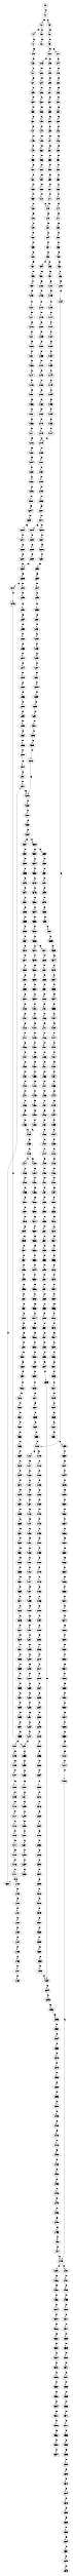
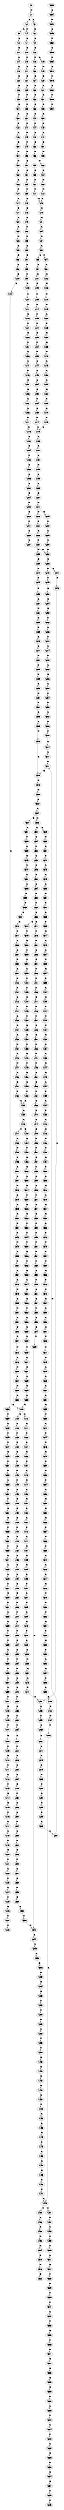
  strict digraph {
    S0
    S1
    S2
    S3
    S4
    S5
    S6
    S7
    S8
    S9
    S10
    S11
    S12
    S13
    S14
    S15
    S16
    S17
    S18
    S19
    S20
    S21
    S22
    S23
    S24
    S25
    S26
    S27
    S28
    S29
    S30
    S31
    S32
    S33
    S34
    S35
    S36
    S37
    S38
    S39
    S40
    S41
    S42
    S43
    S44
    S45
    S46
    S47
    S48
    S49
    S50
    S51
    S52
    S53
    S54
    S55
    S56
    S57
    S58
    S59
    S60
    S61
    S62
    S63
    S64
    S65
    S66
    S67
    S68
    S69
    S70
    S71
    S72
    S73
    S74
    S75
    S76
    S77
    S78
    S79
    S80
    S81
    S82
    S83
    S84
    S85
    S86
    S87
    S88
    S89
    S90
    S91
    S92
    S93
    S94
    S95
    S96
    S97
    S98
    S99
    S100
    S101
    S102
    S103
    S104
    S105
    S106
    S107
    S108
    S109
    S110
    S111
    S112
    S113
    S114
    S115
    S116
    S117
    S118
    S119
    S120
    S121
    S122
    S123
    S124
    S125
    S126
    S127
    S128
    S129
    S130
    S131
    S132
    S133
    S134
    S135
    S136
    S137
    S138
    S139
    S140
    S141
    S142
    S143
    S144
    S145
    S146
    S147
    S148
    S149
    S150
    S151
    S152
    S153
    S154
    S155
    S156
    S157
    S158
    S159
    S160
    S161
    S162
    S163
    S164
    S165
    S166
    S167
    S168
    S169
    S170
    S171
    S172
    S173
    S174
    S175
    S176
    S177
    S178
    S179
    S180
    S181
    S182
    S183
    S184
    S185
    S186
    S187
    S188
    S189
    S190
    S191
    S192
    S193
    S194
    S195
    S196
    S197
    S198
    S199
    S200
    S201
    S202
    S203
    S204
    S205
    S206
    S207
    S208
    S209
    S210
    S211
    S212
    S213
    S214
    S215
    S216
    S217
    S218
    S219
    S220
    S221
    S222
    S223
    S224
    S225
    S226
    S227
    S228
    S229
    S230
    S231
    S232
    S233
    S234
    S235
    S236
    S237
    S238
    S239
    S240
    S241
    S242
    S243
    S244
    S245
    S246
    S247
    S248
    S249
    S250
    S251
    S252
    S253
    S254
    S255
    S256
    S257
    S258
    S259
    S260
    S261
    S262
    S263
    S264
    S265
    S266
    S267
    S268
    S269
    S270
    S271
    S272
    S273
    S274
    S275
    S276
    S277
    S278
    S279
    S280
    S281
    S282
    S283
    S284
    S285
    S286
    S287
    n289 [label=S788]
    S289
    S290
    S291
    S292
    S293
    S294
    S295
    S296
    S297
    S298
    S299
    S300
    S301
    S302
    S303
    S304
    S305
    S306
    S307
    S308
    S309
    S310
    S311
    S312
    S313
    S314
    S315
    S316
    S317
    S318
    S319
    S320
    S321
    S322
    S323
    S324
    S325
    S326
    S327
    S328
    S329
    S330
    S331
    S332
    S333
    S334
    S335
    S336
    S337
    S338
    S339
    S340
    S341
    S342
    S343
    S344
    S345
    S346
    S347
    S348
    S349
    S350
    S351
    S352
    S353
    S354
    S355
    S356
    S357
    S358
    S359
    S360
    S361
    S362
    S363
    S364
    S365
    S366
    S367
    S368
    S369
    S370
    S371
    S372
    S373
    S374
    S375
    S376
    S377
    S378
    S379
    S380
    S381
    S382
    S383
    S384
    S385
    S386
    S387
    S388
    S389
    S390
    S391
    S392
    S393
    S394
    S395
    S396
    S397
    S398
    S399
    S400
    S401
    S402
    S403
    S404
    S405
    S406
    S407
    S408
    S409
    S410
    S411
    S412
    S413
    S414
    S415
    S416
    S417
    S418
    S419
    S420
    S421
    S422
    S423
    S424
    S425
    S426
    S427
    S428
    S429
    S430
    S431
    S432
    S433
    S434
    S435
    S436
    S437
    S438
    S439
    S440
    S441
    S442
    S443
    S444
    S445
    S446
    S447
    S448
    S449
    S450
    S451
    S452
    S453
    S454
    S455
    S456
    S457
    S458
    S459
    S460
    S461
    S462
    S463
    S464
    S465
    S466
    S467
    S468
    S469
    S470
    S471
    S472
    S473
    S474
    S475
    S476
    S477
    S478
    S479
    S480
    S481
    S482
    S483
    S484
    S485
    S486
    S487
    S488
    S489
    S490
    S491
    S492
    S493
    S494
    S495
    S496
    S497
    S498
    S499
    S500
    S501
    S502
    S503
    S504
    S505
    S506
    S507
    S508
    S509
    S510
    S511
    S512
    S513
    S514
    S515
    S516
    S517
    S518
    S519
    S520
    S521
    S522
    S523
    S524
    S525
    S526
    S527
    S528
    S529
    S530
    S531
    S532
    S533
    S534
    S535
    S536
    S537
    S538
    S539
    S540
    S541
    S542
    S543
    S544
    S545
    S546
    S547
    S548
    S549
    S550
    S551
    S552
    S553
    S554
    S555
    S556
    S557
    S558
    S559
    S560
    S561
    S562
    S563
    S564
    S565
    S566
    S567
    S568
    S569
    S570
    S571
    S572
    S573
    S574
    S575
    S576
    S577
    S578
    S579
    S580
    S581
    S582
    S583
    S584
    S585
    S586
    S587
    S588
    S589
    S590
    S591
    S592
    S593
    S594
    S595
    S596
    S597
    S598
    S599
    S600
    S601
    S602
    S603
    S604
    S605
    S606
    S607
    S608
    S609
    S610
    S611
    S612
    S613
    S614
    S615
    S616
    S617
    S618
    S619
    S620
    S621
    S622
    S623
    S624
    S625
    S626
    S627
    S628
    S629
    S630
    S631
    S632
    S633
    S634
    S635
    S636
    S637
    S638
    S639
    S640
    S641
    S642
    S643
    S644
    S645
    S646
    S647
    S648
    S649
    S650
    S651
    S652
    S653
    S654
    S655
    S656
    S657
    S658
    S659
    S660
    S661
    S662
    S663
    S664
    S665
    S666
    S667
    S668
    S669
    S670
    S671
    S672
    S673
    S674
    S675
    S676
    S677
    S678
    S679
    S680
    S681
    S682
    S683
    S684
    S685
    S686
    S687
    S688
    S689
    S690
    S691
    S692
    S693
    S694
    S695
    S696
    S697
    S698
    S699
    S700
    S701
    S702
    S703
    S704
    S705
    S706
    S707
    S708
    S709
    S710
    S711
    S712
    S713
    S714
    S715
    S716
    S717
    S718
    S719
    S720
    S721
    S722
    S723
    S724
    S725
    S726
    S727
    S728
    S0 -> S1 [label=A]
    S1 -> S2 [label=G]
    S1 -> S3 [label=C]
    S2 -> S4 [label=A]
    S2 -> S5 [label=C]
    S3 -> S6 [label=G]
    S4 -> S7 [label=C]
    S5 -> S8 [label=C]
    S6 -> S9 [label=C]
    S7 -> S10 [label=G]
    S8 -> S11 [label=G]
    S9 -> S12 [label=G]
    S10 -> S13 [label=T]
    S11 -> S14 [label=C]
    S12 -> S15 [label=C]
    S12 -> S16 [label=T]
    S13 -> S17 [label=G]
    S14 -> S18 [label=C]
    S15 -> S19 [label=A]
    S16 -> S20 [label=A]
    S17 -> S21 [label=G]
    S18 -> S22 [label=G]
    S19 -> S23 [label=G]
    S20 -> S24 [label=G]
    S21 -> S25 [label=G]
    S22 -> S26 [label=G]
    S23 -> S27 [label=C]
    S24 -> S28 [label=C]
    S25 -> S29 [label=T]
    S26 -> S30 [label=T]
    S27 -> S31 [label=C]
    S28 -> S32 [label=C]
    S29 -> S33 [label=A]
    S30 -> S34 [label=G]
    S31 -> S35 [label=G]
    S32 -> S36 [label=G]
    S33 -> S37 [label=C]
    S34 -> S38 [label=G]
    S35 -> S39 [label=G]
    S36 -> S40 [label=C]
    S37 -> S41 [label=T]
    S38 -> S42 [label=T]
    S39 -> S43 [label=T]
    S40 -> S44 [label=T]
    S41 -> S45 [label=A]
    S42 -> S46 [label=G]
    S43 -> S47 [label=G]
    S44 -> S48 [label=G]
    S45 -> S49 [label=T]
    S46 -> S50 [label=G]
    S47 -> S51 [label=G]
    S48 -> S52 [label=G]
    S49 -> S53 [label=T]
    S50 -> S54 [label=A]
    S51 -> S55 [label=A]
    S52 -> S56 [label=A]
    S53 -> S57 [label=G]
    S54 -> S58 [label=A]
-   S55 -> S59 [label=A]
    S56 -> S60 [label=A]
    S57 -> S61 [label=G]
    S58 -> S62 [label=C]
    S59 -> S63 [label=G]
    S60 -> S64 [label=G]
    S61 -> S65 [label=A]
    S62 -> S66 [label=C]
    S63 -> S67 [label=A]
    S64 -> S68 [label=A]
    S65 -> S69 [label=A]
    S66 -> S70 [label=T]
    S67 -> S71 [label=A]
    S68 -> S72 [label=A]
    S69 -> S73 [label=C]
    S70 -> S74 [label=C]
    S71 -> S75 [label=C]
    S72 -> S75 [label=C]
    S73 -> S76 [label=G]
    S74 -> S77 [label=G]
    S75 -> S78 [label=G]
    S76 -> S79 [label=G]
    S77 -> S80 [label=G]
    S78 -> S81 [label=G]
    S79 -> S82 [label=T]
    S80 -> S83 [label=C]
    S81 -> S84 [label=C]
    S82 -> S85 [label=A]
    S83 -> S86 [label=A]
    S84 -> S87 [label=A]
    S85 -> S88 [label=C]
    S86 -> S89 [label=C]
    S87 -> S90 [label=C]
    S88 -> S91 [label=G]
    S89 -> S92 [label=G]
    S90 -> S93 [label=C]
    S90 -> S94 [label=T]
    S91 -> S95 [label=A]
    S92 -> S96 [label=C]
    S93 -> S97 [label=G]
    S94 -> S98 [label=G]
    S95 -> S99 [label=A]
    S96 -> S100 [label=G]
    S97 -> S101 [label=G]
    S98 -> S102 [label=G]
    S99 -> S103 [label=G]
    S100 -> S104 [label=C]
    S101 -> S105 [label=G]
    S102 -> S106 [label=G]
    S103 -> S107 [label=A]
    S104 -> S108 [label=G]
    S105 -> S109 [label=A]
    S106 -> S110 [label=A]
    S107 -> S111 [label=A]
    S108 -> S112 [label=C]
    S108 -> S113 [label=G]
    S109 -> S114 [label=A]
    S110 -> S115 [label=A]
    S111 -> S116 [label=G]
    S112 -> S117 [label=G]
    S113 -> S118 [label=C]
    S114 -> S119 [label=T]
    S115 -> S120 [label=C]
    S116 -> S121 [label=T]
    S117 -> S122 [label=T]
    S118 -> S123 [label=T]
    S119 -> S124 [label=T]
    S120 -> S125 [label=T]
    S121 -> S126 [label=G]
    S122 -> S127 [label=C]
    S123 -> S128 [label=G]
    S124 -> S129 [label=G]
    S125 -> S130 [label=G]
    S126 -> S131 [label=T]
    S127 -> S132 [label=G]
    S128 -> S133 [label=G]
    S129 -> S134 [label=A]
    S130 -> S135 [label=G]
    S131 -> S136 [label=C]
    S132 -> S137 [label=A]
    S133 -> S138 [label=A]
    S134 -> S139 [label=A]
    S135 -> S140 [label=A]
    S136 -> S141 [label=C]
    S137 -> S142 [label=C]
    S138 -> S143 [label=A]
    S139 -> S144 [label=C]
    S140 -> S145 [label=C]
    S141 -> S146 [label=T]
    S142 -> S147 [label=G]
    S143 -> S148 [label=T]
    S144 -> S149 [label=C]
    S145 -> S150 [label=C]
    S146 -> S151 [label=G]
    S147 -> S152 [label=C]
    S148 -> S153 [label=G]
    S149 -> S154 [label=C]
    S150 -> S155 [label=C]
    S151 -> S156 [label=G]
    S152 -> S157 [label=G]
    S153 -> S158 [label=G]
    S154 -> S159 [label=G]
    S155 -> S160 [label=G]
    S156 -> S161 [label=C]
    S157 -> S162 [label=C]
    S158 -> S163 [label=G]
    S159 -> S164 [label=T]
    S160 -> S165 [label=T]
    S161 -> S166 [label=C]
    S162 -> S167 [label=C]
    S163 -> S168 [label=G]
    S164 -> S169 [label=C]
    S165 -> S170 [label=C]
    S166 -> S171 [label=T]
    S167 -> S172 [label=T]
    S168 -> S173 [label=T]
    S169 -> S174 [label=T]
    S170 -> S175 [label=T]
    S171 -> S176 [label=G]
    S172 -> S177 [label=C]
    S173 -> S178 [label=C]
    S174 -> S179 [label=C]
    S175 -> S179 [label=C]
    S176 -> S180 [label=G]
    S177 -> S181 [label=G]
    S178 -> S182 [label=C]
    S179 -> S183 [label=G]
    S180 -> S184 [label=G]
    S181 -> S185 [label=G]
    S182 -> S186 [label=G]
    S183 -> S187 [label=G]
    S184 -> S188 [label=T]
    S185 -> S189 [label=G]
    S186 -> S190 [label=C]
    S187 -> S191 [label=C]
    S188 -> S192 [label=C]
    S189 -> S193 [label=C]
    S190 -> S194 [label=C]
    S191 -> S195 [label=A]
    S192 -> S196 [label=C]
    S193 -> S197 [label=T]
    S194 -> S198 [label=G]
    S195 -> S199 [label=C]
    S196 -> S200 [label=C]
    S197 -> S201 [label=C]
    S198 -> S202 [label=G]
    S199 -> S203 [label=C]
    S200 -> S204 [label=G]
    S201 -> S205 [label=A]
    S202 -> S206 [label=A]
    S203 -> S207 [label=G]
    S204 -> S208 [label=A]
    S205 -> S209 [label=C]
    S206 -> S210 [label=A]
    S207 -> S211 [label=A]
    S208 -> S212 [label=G]
    S209 -> S213 [label=G]
    S210 -> S214 [label=C]
    S211 -> S215 [label=G]
    S211 -> S216 [label=A]
    S212 -> S217 [label=T]
    S213 -> S218 [label=T]
    S214 -> S219 [label=T]
    S215 -> S220 [label=T]
    S216 -> S221 [label=T]
    S217 -> S222 [label=C]
    S218 -> S223 [label=C]
    S219 -> S224 [label=G]
    S220 -> S225 [label=C]
    S221 -> S226 [label=G]
    S222 -> S227 [label=C]
    S223 -> S228 [label=C]
    S224 -> S229 [label=C]
    S225 -> S230 [label=C]
    S226 -> S231 [label=T]
    S227 -> S232 [label=A]
    S228 -> S233 [label=A]
    S229 -> S234 [label=A]
    S230 -> S232 [label=A]
    S231 -> S235 [label=A]
    S232 -> S236 [label=G]
    S233 -> S237 [label=G]
    S234 -> S238 [label=A]
    S235 -> S239 [label=G]
    S236 -> S240 [label=T]
    S236 -> S241 [label=C]
    S237 -> S242 [label=C]
    S238 -> S243 [label=C]
    S239 -> S244 [label=T]
    S240 -> S245 [label=A]
    S241 -> S246 [label=T]
    S242 -> S247 [label=T]
    S243 -> S248 [label=C]
    S244 -> S249 [label=T]
    S245 -> S250 [label=G]
    S246 -> S251 [label=T]
    S247 -> S251 [label=T]
    S248 -> S252 [label=A]
    S249 -> S253 [label=T]
    S250 -> S254 [label=G]
    S251 -> S255 [label=C]
    S252 -> S256 [label=G]
    S253 -> S257 [label=C]
    S254 -> S258 [label=G]
    S255 -> S259 [label=A]
    S256 -> S260 [label=A]
    S257 -> S261 [label=A]
    S258 -> S262 [label=T]
    S259 -> S263 [label=C]
    S260 -> S264 [label=A]
    S261 -> S265 [label=C]
    S262 -> S266 [label=C]
    S263 -> S267 [label=G]
    S264 -> S268 [label=C]
    S265 -> S269 [label=T]
    S266 -> S270 [label=A]
    S267 -> S271 [label=C]
    S268 -> S272 [label=A]
    S269 -> S273 [label=C]
    S270 -> S274 [label=C]
    S271 -> S275 [label=C]
    S272 -> S276 [label=G]
    S273 -> S277 [label=C]
    S274 -> S278 [label=T]
    S275 -> S279 [label=C]
    S276 -> S280 [label=C]
    S277 -> S281 [label=T]
    S278 -> S282 [label=C]
    S279 -> S283 [label=T]
    S280 -> S284 [label=C]
    S281 -> S285 [label=T]
    S282 -> S286 [label=G]
    S283 -> S287 [label=T]
    S284 -> n289 [label=G]
    S285 -> S289 [label=T]
    S286 -> S290 [label=C]
    S287 -> S291 [label=C]
    n289 -> S292 [label=T]
    S289 -> S293 [label=C]
    S290 -> S294 [label=T]
    S291 -> S295 [label=A]
    S292 -> S296 [label=C]
    S293 -> S297 [label=A]
    S294 -> S298 [label=T]
    S295 -> S299 [label=T]
    S296 -> S300 [label=C]
    S297 -> S301 [label=T]
    S298 -> S302 [label=C]
    S299 -> S303 [label=C]
    S300 -> S304 [label=T]
    S301 -> S305 [label=C]
    S302 -> S306 [label=A]
    S303 -> S307 [label=C]
    S304 -> S308 [label=C]
    S305 -> S309 [label=C]
    S306 -> S310 [label=T]
    S307 -> S311 [label=A]
    S308 -> S312 [label=T]
    S309 -> S313 [label=A]
    S310 -> S314 [label=C]
    S311 -> S315 [label=G]
    S312 -> S316 [label=G]
    S313 -> S315 [label=G]
    S314 -> S317 [label=C]
    S315 -> S318 [label=A]
    S316 -> S319 [label=T]
    S317 -> S311 [label=A]
    S318 -> S320 [label=A]
    S319 -> S321 [label=C]
    S320 -> S322 [label=C]
    S321 -> S323 [label=G]
    S322 -> S324 [label=C]
    S323 -> S325 [label=T]
    S324 -> S326 [label=A]
    S324 -> S327 [label=G]
    S325 -> S328 [label=G]
    S326 -> S329 [label=G]
    S326 -> S330 [label=C]
    S327 -> S331 [label=G]
    S328 -> S332 [label=G]
    S329 -> S333 [label=A]
    S330 -> S334 [label=C]
    S331 -> S335 [label=A]
    S332 -> S336 [label=T]
    S333 -> S337 [label=C]
    S334 -> S338 [label=A]
    S335 -> S339 [label=C]
    S336 -> S340 [label=A]
    S337 -> S341 [label=T]
    S338 -> S342 [label=C]
    S339 -> S343 [label=G]
    S340 -> S344 [label=C]
    S341 -> S345 [label=C]
    S342 -> S346 [label=C]
    S343 -> S347 [label=C]
    S344 -> S348 [label=C]
    S345 -> S349 [label=C]
    S346 -> S350 [label=C]
    S347 -> S351 [label=C]
    S348 -> S352 [label=G]
    S349 -> S353 [label=C]
    S350 -> S354 [label=C]
    S351 -> S355 [label=C]
    S352 -> S356 [label=G]
    S353 -> S357 [label=A]
    S354 -> S358 [label=T]
    S355 -> S359 [label=A]
    S356 -> S360 [label=T]
    S357 -> S361 [label=T]
    S358 -> S362 [label=T]
    S359 -> S363 [label=T]
    S360 -> S364 [label=G]
    S361 -> S365 [label=C]
    S362 -> S366 [label=C]
    S363 -> S367 [label=C]
    S364 -> S368 [label=G]
    S365 -> S369 [label=T]
    S366 -> S370 [label=C]
    S366 -> S371 [label=G]
    S367 -> S372 [label=G]
    S368 -> S373 [label=T]
    S369 -> S374 [label=G]
    S370 -> S375 [label=T]
    S371 -> S376 [label=A]
    S372 -> S377 [label=T]
    S373 -> S378 [label=T]
    S374 -> S379 [label=C]
    S375 -> S380 [label=G]
    S376 -> S381 [label=T]
    S377 -> S382 [label=C]
    S378 -> S383 [label=A]
    S379 -> S384 [label=C]
    S380 -> S385 [label=T]
    S381 -> S386 [label=C]
    S382 -> S387 [label=C]
    S383 -> S388 [label=C]
    S384 -> S389 [label=A]
    S385 -> S390 [label=C]
    S386 -> S391 [label=G]
    S387 -> S392 [label=T]
    S388 -> S393 [label=A]
    S389 -> S394 [label=G]
    S390 -> S395 [label=C]
    S391 -> S396 [label=T]
    S392 -> S397 [label=C]
    S393 -> S398 [label=A]
    S394 -> S399 [label=T]
    S395 -> S400 [label=T]
    S396 -> S401 [label=T]
    S397 -> S402 [label=T]
    S398 -> S403 [label=G]
    S399 -> S404 [label=C]
    S400 -> S405 [label=T]
    S401 -> S406 [label=T]
    S402 -> S407 [label=T]
    S403 -> S408 [label=G]
    S404 -> S409 [label=G]
    S405 -> S410 [label=G]
    S406 -> S411 [label=G]
    S407 -> S412 [label=C]
    S408 -> S413 [label=G]
    S409 -> S414 [label=T]
    S410 -> S415 [label=T]
    S411 -> S416 [label=T]
    S412 -> S417 [label=T]
    S413 -> S418 [label=G]
    S414 -> S419 [label=A]
    S415 -> S420 [label=A]
    S416 -> S421 [label=A]
    S417 -> S422 [label=C]
    S418 -> S423 [label=G]
    S419 -> S424 [label=A]
    S420 -> S425 [label=G]
    S421 -> S426 [label=G]
    S422 -> S427 [label=G]
    S423 -> S428 [label=T]
    S424 -> S429 [label=G]
    S425 -> S430 [label=G]
    S426 -> S431 [label=G]
    S427 -> S432 [label=G]
    S428 -> S433 [label=C]
    S429 -> S434 [label=A]
    S430 -> S435 [label=A]
    S431 -> S436 [label=A]
    S432 -> S437 [label=A]
    S433 -> S438 [label=C]
    S434 -> S439 [label=C]
    S435 -> S440 [label=G]
    S436 -> S441 [label=A]
    S437 -> S442 [label=G]
    S438 -> S443 [label=G]
    S439 -> S444 [label=G]
    S440 -> S445 [label=A]
    S441 -> S446 [label=A]
    S442 -> S447 [label=A]
    S443 -> S448 [label=T]
    S444 -> S449 [label=G]
    S445 -> S450 [label=G]
    S446 -> S451 [label=G]
    S447 -> S452 [label=G]
    S448 -> S453 [label=C]
    S449 -> S454 [label=C]
    S450 -> S455 [label=G]
    S451 -> S456 [label=G]
    S452 -> S457 [label=G]
    S453 -> S458 [label=G]
    S454 -> S459 [label=T]
    S455 -> S460 [label=T]
    S456 -> S461 [label=T]
    S457 -> S462 [label=T]
    S458 -> S463 [label=G]
    S459 -> S464 [label=C]
    S460 -> S465 [label=C]
    S461 -> S466 [label=C]
    S462 -> S465 [label=C]
    S463 -> S467 [label=A]
    S464 -> S468 [label=T]
    S465 -> S469 [label=C]
    S466 -> S470 [label=C]
    S467 -> S471 [label=A]
    S468 -> S472 [label=C]
    S469 -> S473 [label=C]
    S470 -> S474 [label=C]
    S471 -> S475 [label=C]
    S472 -> S476 [label=G]
    S473 -> S477 [label=A]
    S473 -> S478 [label=G]
    S474 -> S479 [label=G]
    S475 -> S480 [label=A]
    S475 -> S481 [label=T]
    S476 -> S482 [label=A]
    S477 -> S483 [label=G]
    S478 -> S484 [label=G]
    S479 -> S485 [label=A]
    S480 -> S486 [label=G]
    S481 -> S487 [label=A]
    S482 -> S488 [label=A]
    S483 -> S489 [label=A]
    S484 -> S490 [label=A]
    S485 -> S491 [label=A]
    S486 -> S492 [label=G]
    S487 -> S493 [label=C]
    S488 -> S494 [label=G]
    S489 -> S495 [label=G]
    S490 -> S496 [label=G]
    S491 -> S497 [label=G]
    S492 -> S498 [label=A]
    S493 -> S499 [label=A]
    S494 -> S500 [label=T]
    S495 -> S501 [label=C]
    S496 -> S502 [label=G]
    S497 -> S503 [label=T]
    S498 -> S504 [label=A]
    S499 -> S505 [label=A]
    S500 -> S506 [label=C]
    S501 -> S507 [label=C]
    S502 -> S508 [label=C]
    S503 -> S509 [label=C]
    S504 -> S510 [label=T]
    S505 -> S511 [label=C]
    S506 -> S512 [label=G]
    S507 -> S513 [label=A]
    S508 -> S514 [label=G]
    S509 -> S515 [label=G]
    S510 -> S516 [label=A]
    S511 -> S517 [label=G]
    S512 -> S518 [label=C]
    S513 -> S519 [label=C]
    S514 -> S520 [label=T]
    S515 -> S521 [label=A]
    S516 -> S522 [label=G]
    S517 -> S523 [label=A]
    S518 -> S524 [label=G]
    S519 -> S525 [label=G]
    S520 -> S526 [label=G]
    S521 -> S527 [label=G]
-   S522 -> S528 [label=T]
    S523 -> S529 [label=A]
    S524 -> S530 [label=G]
    S525 -> S531 [label=G]
    S526 -> S532 [label=G]
    S527 -> S533 [label=G]
    S528 -> S534 [label=C]
    S529 -> S535 [label=A]
    S530 -> S536 [label=C]
    S531 -> S537 [label=T]
    S532 -> S538 [label=T]
    S533 -> S539 [label=T]
    S534 -> S540 [label=T]
    S535 -> S541 [label=A]
    S536 -> S542 [label=T]
    S537 -> S543 [label=T]
    S538 -> S544 [label=A]
    S539 -> S545 [label=A]
    S540 -> S546 [label=C]
    S541 -> S547 [label=C]
    S542 -> S548 [label=A]
    S543 -> S549 [label=A]
    S544 -> S550 [label=T]
    S545 -> S551 [label=T]
    S546 -> S552 [label=T]
    S547 -> S553 [label=A]
    S548 -> S554 [label=T]
    S549 -> S555 [label=C]
    S550 -> S556 [label=G]
    S551 -> S557 [label=A]
    S552 -> S558 [label=C]
    S553 -> S559 [label=G]
    S554 -> S560 [label=A]
    S555 -> S561 [label=T]
    S556 -> S562 [label=A]
    S557 -> S563 [label=A]
    S558 -> S564 [label=T]
    S559 -> S565 [label=A]
    S560 -> S566 [label=G]
    S561 -> S567 [label=G]
    S562 -> S568 [label=G]
    S563 -> S569 [label=G]
    S564 -> S570 [label=G]
    S565 -> S571 [label=A]
    S566 -> S572 [label=T]
    S567 -> S573 [label=C]
    S568 -> S574 [label=C]
    S569 -> S575 [label=T]
    S570 -> S576 [label=A]
    S571 -> S577 [label=G]
    S572 -> S578 [label=A]
    S573 -> S579 [label=A]
    S574 -> S580 [label=G]
    S575 -> S581 [label=C]
    S576 -> S582 [label=G]
    S577 -> S583 [label=G]
    S578 -> S584 [label=G]
    S579 -> S585 [label=G]
    S580 -> S586 [label=G]
    S581 -> S587 [label=G]
    S582 -> S588 [label=T]
    S583 -> S589 [label=G]
    S584 -> S590 [label=C]
    S585 -> S591 [label=A]
    S586 -> S592 [label=T]
    S587 -> S593 [label=T]
    S588 -> S594 [label=A]
    S589 -> S595 [label=G]
    S590 -> S596 [label=C]
    S591 -> S597 [label=C]
    S592 -> S598 [label=C]
    S593 -> S599 [label=G]
    S595 -> S600 [label=T]
    S596 -> S601 [label=G]
    S597 -> S602 [label=G]
    S598 -> S603 [label=G]
    S599 -> S604 [label=G]
    S600 -> S605 [label=C]
    S601 -> S606 [label=A]
    S602 -> S607 [label=G]
    S603 -> S608 [label=C]
    S604 -> S609 [label=T]
    S605 -> S610 [label=T]
    S606 -> S611 [label=A]
    S607 -> S612 [label=A]
    S608 -> S613 [label=A]
    S609 -> S340 [label=A]
    S610 -> S614 [label=C]
    S611 -> S615 [label=A]
    S612 -> S616 [label=C]
    S613 -> S617 [label=C]
    S614 -> S618 [label=T]
    S615 -> S619 [label=C]
    S616 -> S620 [label=A]
    S617 -> S621 [label=G]
    S618 -> S622 [label=C]
    S619 -> S623 [label=C]
    S620 -> S624 [label=C]
    S621 -> S625 [label=C]
    S622 -> S626 [label=G]
    S623 -> S627 [label=C]
    S624 -> S628 [label=A]
    S625 -> S629 [label=G]
    S626 -> S630 [label=T]
    S627 -> S631 [label=C]
    S628 -> S632 [label=C]
    S629 -> S633 [label=C]
    S630 -> S634 [label=G]
    S631 -> S635 [label=G]
    S632 -> S636 [label=C]
    S633 -> S108 [label=G]
    S634 -> S637 [label=G]
    S635 -> S638 [label=A]
    S636 -> S639 [label=T]
    S637 -> S640 [label=T]
    S638 -> S641 [label=C]
    S639 -> S642 [label=C]
    S640 -> S643 [label=A]
    S641 -> S644 [label=T]
    S642 -> S645 [label=T]
    S644 -> S646 [label=A]
    S645 -> S647 [label=A]
    S646 -> S648 [label=G]
    S647 -> S649 [label=G]
    S648 -> S650 [label=A]
    S649 -> S651 [label=A]
    S650 -> S652 [label=A]
    S651 -> S653 [label=A]
    S652 -> S654 [label=T]
    S653 -> S655 [label=C]
    S654 -> S656 [label=C]
    S655 -> S657 [label=G]
    S656 -> S658 [label=G]
    S657 -> S659 [label=A]
    S658 -> S660 [label=G]
    S659 -> S661 [label=G]
    S660 -> S662 [label=G]
    S661 -> S663 [label=G]
    S662 -> S664 [label=T]
    S663 -> S665 [label=T]
    S664 -> S666 [label=A]
    S665 -> S667 [label=G]
    S666 -> S668 [label=T]
    S667 -> S669 [label=T]
    S668 -> S670 [label=C]
    S669 -> S671 [label=C]
    S670 -> S672 [label=C]
    S671 -> S673 [label=C]
    S672 -> S674 [label=C]
    S673 -> S675 [label=C]
    S674 -> S676 [label=G]
    S675 -> S677 [label=T]
    S676 -> S678 [label=A]
    S677 -> S679 [label=G]
    S678 -> S680 [label=A]
    S679 -> S681 [label=T]
    S680 -> S682 [label=A]
    S681 -> S683 [label=C]
    S682 -> S684 [label=G]
    S683 -> S685 [label=C]
    S684 -> S686 [label=T]
    S685 -> S687 [label=T]
    S686 -> S688 [label=G]
    S687 -> S689 [label=A]
    S688 -> S690 [label=T]
    S689 -> S691 [label=C]
    S690 -> S692 [label=C]
    S691 -> S693 [label=T]
    S692 -> S694 [label=G]
    S693 -> S695 [label=A]
    S694 -> S696 [label=T]
    S695 -> S697 [label=C]
    S696 -> S698 [label=C]
    S697 -> S699 [label=C]
    S698 -> S700 [label=G]
    S699 -> S701 [label=A]
    S700 -> S702 [label=G]
    S701 -> S703 [label=G]
    S702 -> S704 [label=A]
    S703 -> S705 [label=G]
    S704 -> S706 [label=A]
    S705 -> S707 [label=A]
    S706 -> S475 [label=C]
    S707 -> S708 [label=G]
    S708 -> S709 [label=A]
    S709 -> S710 [label=G]
    S710 -> S711 [label=T]
    S711 -> S712 [label=C]
    S712 -> S713 [label=A]
    S713 -> S714 [label=G]
    S714 -> S715 [label=G]
    S715 -> S716 [label=A]
    S716 -> S717 [label=C]
    S717 -> S718 [label=C]
    S718 -> S719 [label=A]
    S719 -> S720 [label=G]
    S720 -> S721 [label=T]
    S721 -> S722 [label=C]
    S722 -> S723 [label=T]
    S723 -> S724 [label=C]
    S724 -> S725 [label=T]
    S725 -> S726 [label=G]
    S726 -> S727 [label=T]
    S727 -> S728 [label=A]
  }
